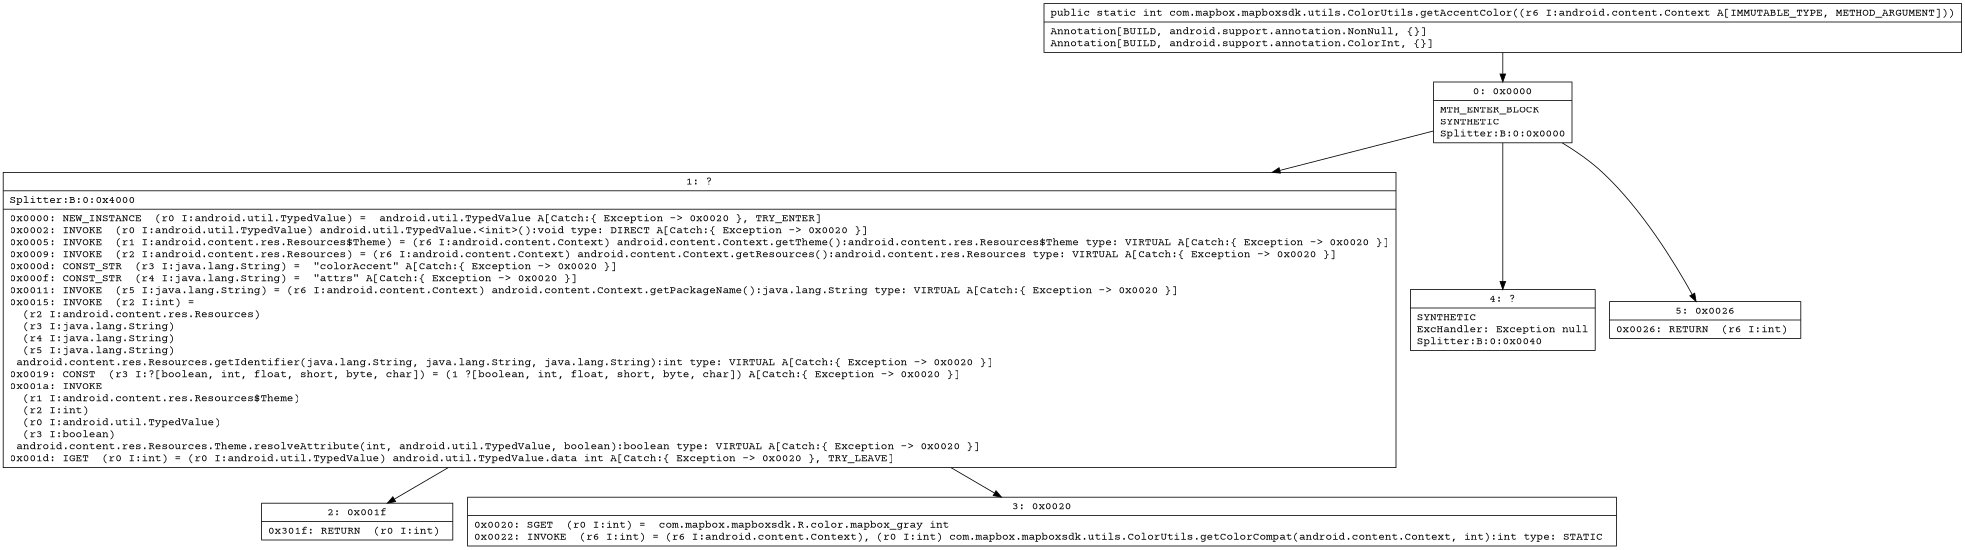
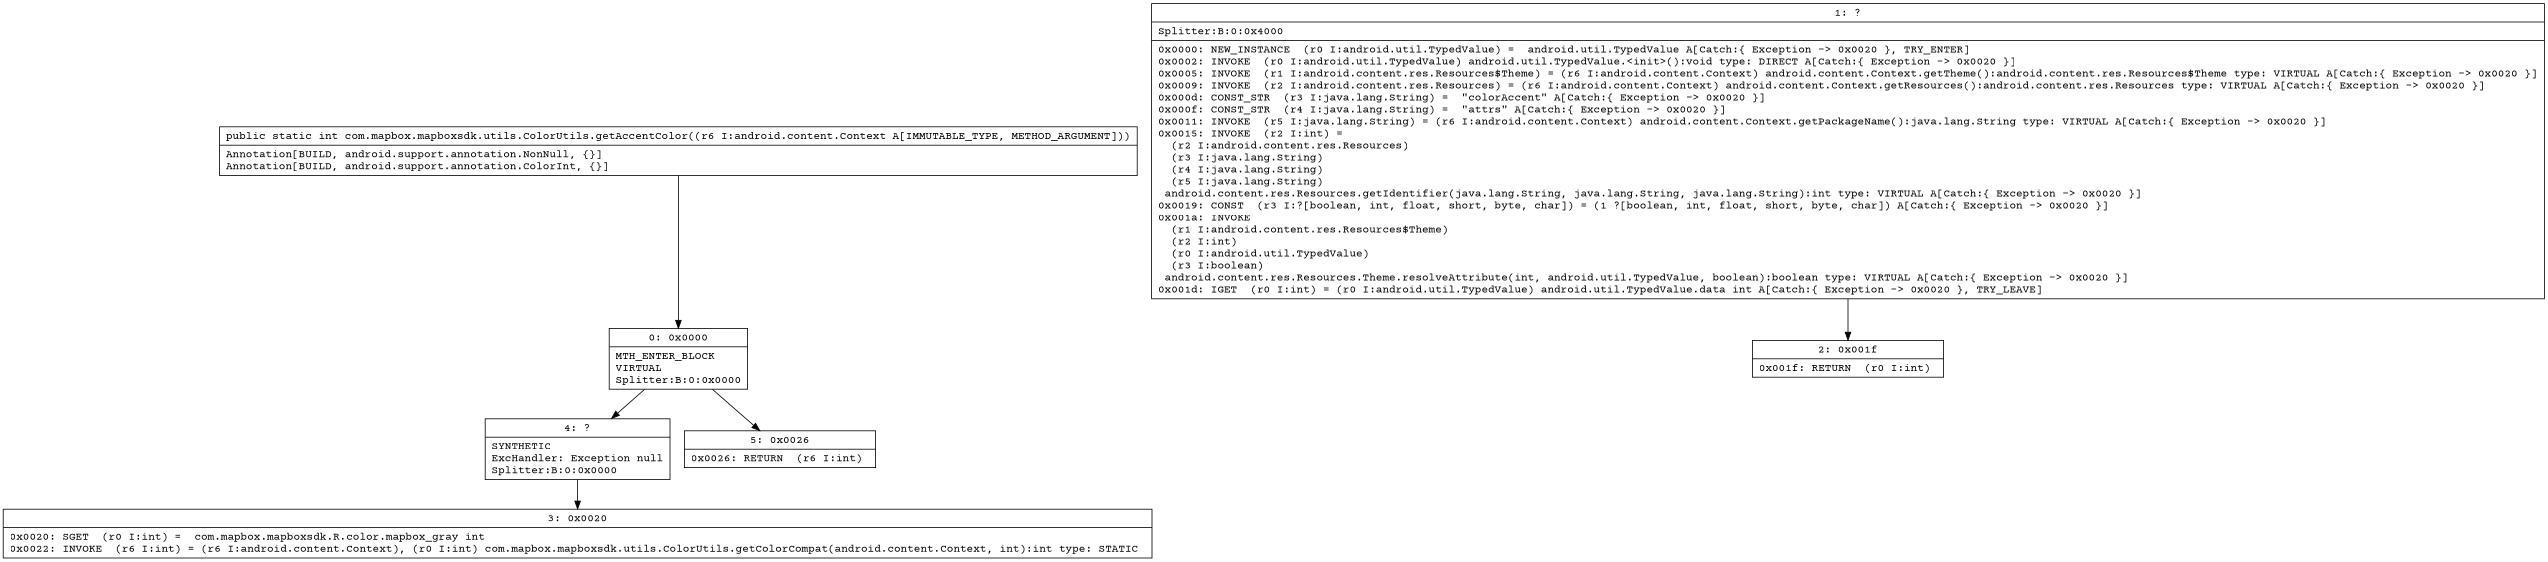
  digraph {
    fontname="Courier Prime"
    node [fontname="Courier Prime" shape=record]
    edge [fontname="Courier Prime"]
-   n1 [label="{0\:\ 0x0000|MTH_ENTER_BLOCK\lSYNTHETIC\lSplitter:B:0:0x0000\l}"]
+   n1 [label="{0\:\ 0x0000|MTH_ENTER_BLOCK\lVIRTUAL\lSplitter:B:0:0x0000\l}"]
    n2 [label="{1\:\ ?|Splitter:B:0:0x4000\l|0x0000: NEW_INSTANCE  (r0 I:android.util.TypedValue) =  android.util.TypedValue A[Catch:\{ Exception \-\> 0x0020 \}, TRY_ENTER]\l0x0002: INVOKE  (r0 I:android.util.TypedValue) android.util.TypedValue.\<init\>():void type: DIRECT A[Catch:\{ Exception \-\> 0x0020 \}]\l0x0005: INVOKE  (r1 I:android.content.res.Resources$Theme) = (r6 I:android.content.Context) android.content.Context.getTheme():android.content.res.Resources$Theme type: VIRTUAL A[Catch:\{ Exception \-\> 0x0020 \}]\l0x0009: INVOKE  (r2 I:android.content.res.Resources) = (r6 I:android.content.Context) android.content.Context.getResources():android.content.res.Resources type: VIRTUAL A[Catch:\{ Exception \-\> 0x0020 \}]\l0x000d: CONST_STR  (r3 I:java.lang.String) =  \"colorAccent\" A[Catch:\{ Exception \-\> 0x0020 \}]\l0x000f: CONST_STR  (r4 I:java.lang.String) =  \"attrs\" A[Catch:\{ Exception \-\> 0x0020 \}]\l0x0011: INVOKE  (r5 I:java.lang.String) = (r6 I:android.content.Context) android.content.Context.getPackageName():java.lang.String type: VIRTUAL A[Catch:\{ Exception \-\> 0x0020 \}]\l0x0015: INVOKE  (r2 I:int) = \l  (r2 I:android.content.res.Resources)\l  (r3 I:java.lang.String)\l  (r4 I:java.lang.String)\l  (r5 I:java.lang.String)\l android.content.res.Resources.getIdentifier(java.lang.String, java.lang.String, java.lang.String):int type: VIRTUAL A[Catch:\{ Exception \-\> 0x0020 \}]\l0x0019: CONST  (r3 I:?[boolean, int, float, short, byte, char]) = (1 ?[boolean, int, float, short, byte, char]) A[Catch:\{ Exception \-\> 0x0020 \}]\l0x001a: INVOKE  \l  (r1 I:android.content.res.Resources$Theme)\l  (r2 I:int)\l  (r0 I:android.util.TypedValue)\l  (r3 I:boolean)\l android.content.res.Resources.Theme.resolveAttribute(int, android.util.TypedValue, boolean):boolean type: VIRTUAL A[Catch:\{ Exception \-\> 0x0020 \}]\l0x001d: IGET  (r0 I:int) = (r0 I:android.util.TypedValue) android.util.TypedValue.data int A[Catch:\{ Exception \-\> 0x0020 \}, TRY_LEAVE]\l}"]
-   n3 [label="{4\:\ ?|SYNTHETIC\lExcHandler: Exception null\lSplitter:B:0:0x0040\l}"]
+   n3 [label="{4\:\ ?|SYNTHETIC\lExcHandler: Exception null\lSplitter:B:0:0x0000\l}"]
    n4 [label="{5\:\ 0x0026|0x0026: RETURN  (r6 I:int) \l}"]
-   n5 [label="{2\:\ 0x001f|0x301f: RETURN  (r0 I:int) \l}"]
+   n5 [label="{2\:\ 0x001f|0x001f: RETURN  (r0 I:int) \l}"]
    n6 [label="{3\:\ 0x0020|0x0020: SGET  (r0 I:int) =  com.mapbox.mapboxsdk.R.color.mapbox_gray int \l0x0022: INVOKE  (r6 I:int) = (r6 I:android.content.Context), (r0 I:int) com.mapbox.mapboxsdk.utils.ColorUtils.getColorCompat(android.content.Context, int):int type: STATIC \l}"]
    n7 [label="{public static int com.mapbox.mapboxsdk.utils.ColorUtils.getAccentColor((r6 I:android.content.Context A[IMMUTABLE_TYPE, METHOD_ARGUMENT]))  | Annotation[BUILD, android.support.annotation.NonNull, \{\}]\lAnnotation[BUILD, android.support.annotation.ColorInt, \{\}]\l}"]
-   n1 -> n2
    n1 -> n3
    n1 -> n4
    n2 -> n5
-   n2 -> n6
+   n3 -> n6
    n7 -> n1
  }
